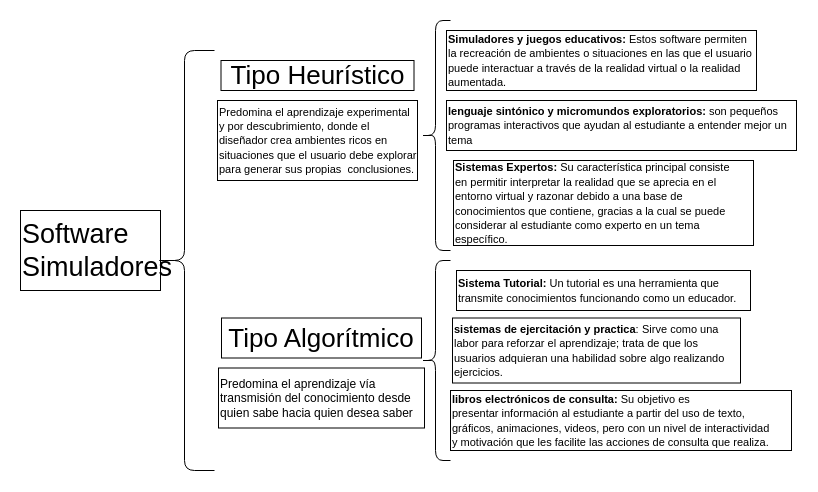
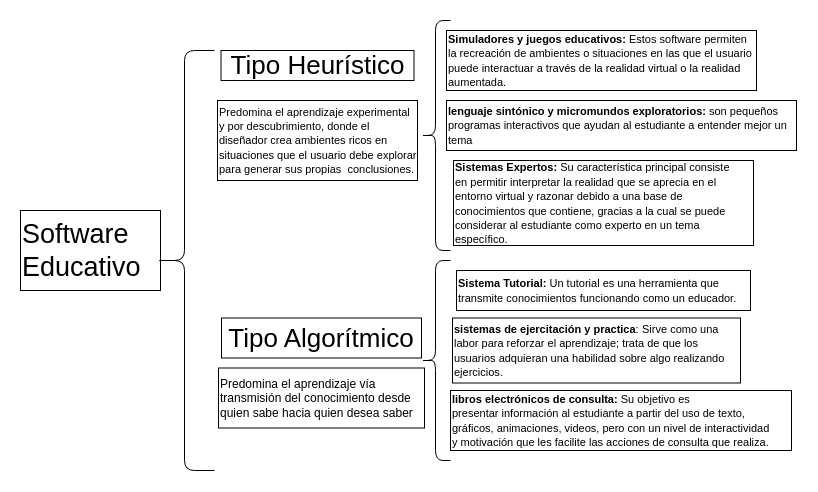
  <mxCell id="0" />
  <mxCell id="1" parent="0" />
- <mxCell id="2" value="&lt;font style=&quot;font-size: 27px&quot;&gt;Software Simuladores&lt;/font&gt;" style="rounded=0;whiteSpace=wrap;html=1;fillColor=none;align=left;" vertex="1" parent="1"><mxGeometry x="20" y="210" width="140" height="80" as="geometry" /></mxCell>
+ <mxCell id="2" value="&lt;font style=&quot;font-size: 27px&quot;&gt;Software Educativo&lt;/font&gt;" style="rounded=0;whiteSpace=wrap;html=1;fillColor=none;align=left;" vertex="1" parent="1"><mxGeometry x="20" y="210" width="140" height="80" as="geometry" /></mxCell>
  <mxCell id="3" value="" style="shape=curlyBracket;whiteSpace=wrap;html=1;rounded=1;" vertex="1" parent="1"><mxGeometry x="154" y="50" width="60" height="420" as="geometry" /></mxCell>
- <mxCell id="4" value="&lt;font style=&quot;font-size: 26px&quot;&gt;Tipo Heurístico&lt;/font&gt;" style="rounded=0;whiteSpace=wrap;html=1;fillColor=none;" vertex="1" parent="1"><mxGeometry x="220.5" y="60" width="193" height="30" as="geometry" /></mxCell>
+ <mxCell id="4" value="&lt;font style=&quot;font-size: 26px&quot;&gt;Tipo Heurístico&lt;/font&gt;" style="rounded=0;whiteSpace=wrap;html=1;fillColor=none;" vertex="1" parent="1"><mxGeometry x="220.5" y="50" width="193" height="30" as="geometry" /></mxCell>
  <mxCell id="5" value="&lt;font style=&quot;font-size: 11px&quot;&gt;Predomina el aprendizaje experimental y por descubrimiento,&amp;nbsp;&lt;span&gt;donde el diseñador crea ambientes ricos en situaciones que el&amp;nbsp;&lt;/span&gt;usuario debe &lt;span&gt;&lt;font style=&quot;font-size: 11px&quot;&gt;explorar para generar sus propias&amp;nbsp; conclusiones.&lt;/font&gt;&lt;/span&gt;&lt;/font&gt;&lt;span&gt;&lt;br&gt;&lt;/span&gt;" style="rounded=0;whiteSpace=wrap;html=1;align=left;fillColor=none;" vertex="1" parent="1"><mxGeometry x="217" y="100" width="200" height="80" as="geometry" /></mxCell>
  <mxCell id="6" value="&lt;font style=&quot;font-size: 26px&quot;&gt;Tipo Algorítmico&lt;/font&gt;" style="rounded=0;whiteSpace=wrap;html=1;fillColor=none;" vertex="1" parent="1"><mxGeometry x="221" y="317.5" width="200" height="40" as="geometry" /></mxCell>
  <mxCell id="7" value="&lt;div&gt;&lt;span&gt;Predomina el aprendizaje vía transmisión del conocimiento&amp;nbsp;&lt;/span&gt;&lt;span&gt;desde quien sabe hacia quien desea saber&lt;/span&gt;&lt;/div&gt;" style="rounded=0;whiteSpace=wrap;html=1;align=left;fillColor=none;" vertex="1" parent="1"><mxGeometry x="218" y="367.5" width="206" height="60" as="geometry" /></mxCell>
  <mxCell id="8" value="" style="shape=curlyBracket;whiteSpace=wrap;html=1;rounded=1;" vertex="1" parent="1"><mxGeometry x="420" y="20" width="30" height="230" as="geometry" /></mxCell>
  <mxCell id="9" value="" style="shape=curlyBracket;whiteSpace=wrap;html=1;rounded=1;" vertex="1" parent="1"><mxGeometry x="420" y="260" width="30" height="200" as="geometry" /></mxCell>
  <mxCell id="10" value="&lt;font style=&quot;font-size: 11px&quot;&gt;&lt;b&gt;Simuladores y juegos educativos:&lt;/b&gt; Estos software permiten la recreación de ambientes o situaciones en las que el usuario puede interactuar a través de la realidad virtual o la realidad aumentada.&lt;/font&gt;" style="rounded=0;whiteSpace=wrap;html=1;align=left;fillColor=none;" vertex="1" parent="1"><mxGeometry x="446" y="30" width="310" height="60" as="geometry" /></mxCell>
  <mxCell id="11" value="&lt;font style=&quot;font-size: 11px&quot;&gt;&lt;b&gt;lenguaje sintónico y micromundos exploratorios:&lt;/b&gt;&amp;nbsp;son pequeños programas interactivos que ayudan al estudiante a entender mejor un tema&lt;/font&gt;" style="rounded=0;whiteSpace=wrap;html=1;align=left;fillColor=none;" vertex="1" parent="1"><mxGeometry x="446" y="100" width="350" height="50" as="geometry" /></mxCell>
  <mxCell id="12" value="&lt;font style=&quot;font-size: 11px&quot;&gt;&lt;b&gt;libros electrónicos de consulta:&amp;nbsp;&lt;/b&gt;&lt;/font&gt;&lt;span style=&quot;font-size: 11px&quot;&gt;Su objetivo es presentar&amp;nbsp;&lt;/span&gt;&lt;span style=&quot;font-size: 11px&quot;&gt;información al estudiante a partir del uso de texto, gráficos,&amp;nbsp;&lt;/span&gt;&lt;span style=&quot;font-size: 11px&quot;&gt;animaciones, videos, pero con un nivel de interactividad y&amp;nbsp;&lt;/span&gt;&lt;span style=&quot;font-size: 11px&quot;&gt;&lt;span&gt;motivación que les facilite las acciones de consulta que realiza.&lt;/span&gt;&lt;/span&gt;" style="rounded=0;whiteSpace=wrap;html=1;align=left;" vertex="1" parent="1"><mxGeometry x="450" y="390" width="341" height="60" as="geometry" /></mxCell>
  <mxCell id="13" value="&lt;font&gt;&lt;b style=&quot;font-size: 11px&quot;&gt;Sistemas Expertos:&amp;nbsp;&lt;/b&gt;&lt;span style=&quot;font-size: 11px&quot;&gt;Su característica principal consiste en&amp;nbsp;&lt;/span&gt;&lt;span style=&quot;font-size: 11px&quot;&gt;permitir interpretar la realidad que se aprecia en el entorno&amp;nbsp;&lt;/span&gt;&lt;span style=&quot;font-size: 11px&quot;&gt;virtual y razonar debido a una base de conocimientos que&amp;nbsp;&lt;/span&gt;&lt;span style=&quot;font-size: 11px&quot;&gt;contiene, gracias a la cual se puede considerar al estudiante&amp;nbsp;&lt;/span&gt;&lt;span style=&quot;font-size: 11px&quot;&gt;como experto en un tema específico.&lt;/span&gt;&lt;span style=&quot;font-size: 11px&quot;&gt;&amp;nbsp;&lt;/span&gt;&lt;/font&gt;" style="rounded=0;whiteSpace=wrap;html=1;align=left;" vertex="1" parent="1"><mxGeometry x="453" y="160" width="300" height="85" as="geometry" /></mxCell>
  <mxCell id="14" value="&lt;font style=&quot;font-size: 11px&quot;&gt;&lt;b&gt;sistemas de ejercitación y practica&lt;/b&gt;:&lt;/font&gt;&amp;nbsp;&lt;span style=&quot;font-size: 11px&quot;&gt;Sirve como una labor para&amp;nbsp;&lt;/span&gt;&lt;span style=&quot;font-size: 11px&quot;&gt;reforzar el aprendizaje; trata de que los usuarios adquieran una&amp;nbsp;&lt;/span&gt;&lt;span style=&quot;font-size: 11px&quot;&gt;habilidad sobre algo realizando ejercicios.&lt;/span&gt;&lt;span style=&quot;font-size: 11px&quot;&gt;&lt;br&gt;&lt;/span&gt;" style="rounded=0;whiteSpace=wrap;html=1;align=left;fillColor=none;" vertex="1" parent="1"><mxGeometry x="452" y="317.5" width="288" height="65" as="geometry" /></mxCell>
  <mxCell id="15" value="&lt;font style=&quot;font-size: 11px&quot;&gt;&lt;b&gt;Sistema Tutorial:&lt;/b&gt;&amp;nbsp;Un tutorial es una herramienta que transmite conocimientos funcionando como un educador.&lt;/font&gt;" style="rounded=0;whiteSpace=wrap;html=1;align=left;fillColor=none;" vertex="1" parent="1"><mxGeometry x="456" y="270" width="294" height="40" as="geometry" /></mxCell>
